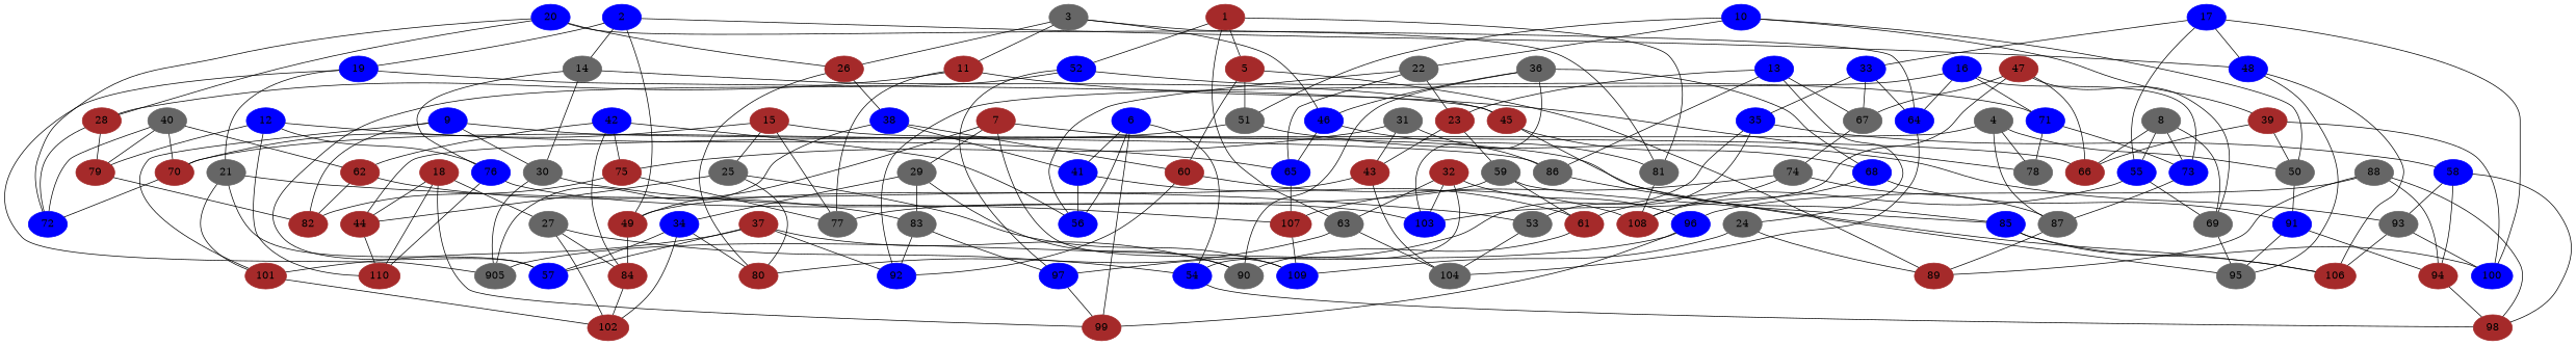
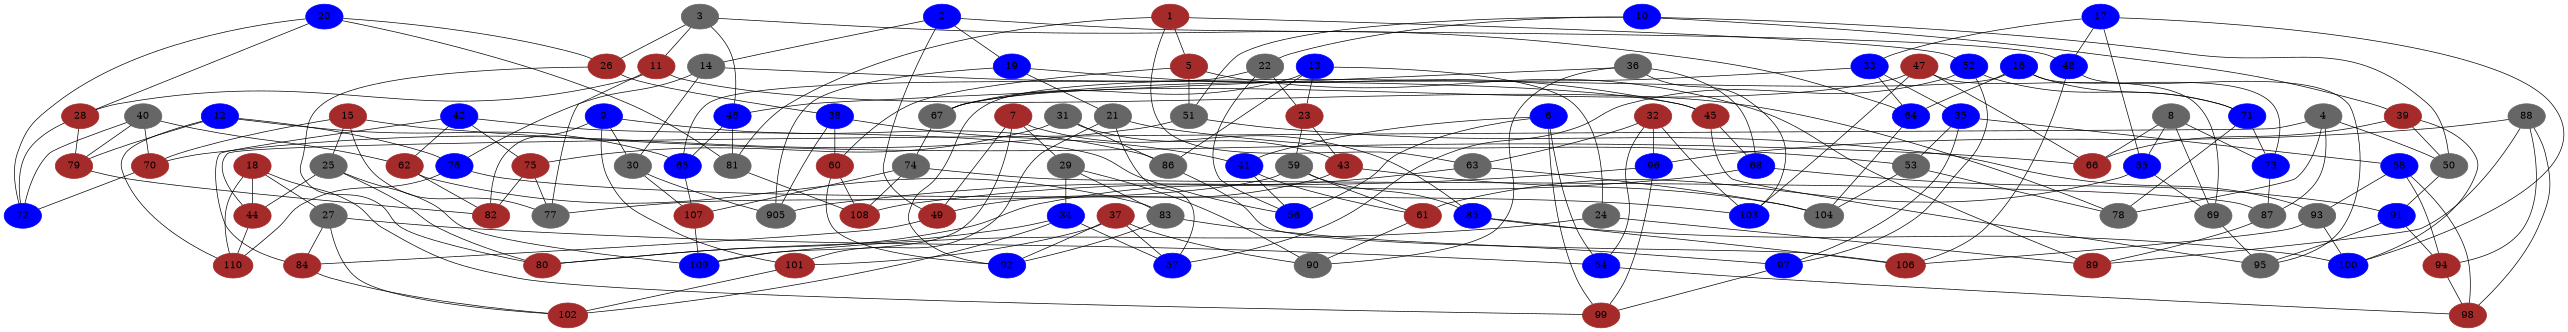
  graph {
    node [color=blue style=filled]
    1 [color=brown]
    5 [color=brown]
    52
    63 [color=gray40]
    81 [color=gray40]
    51 [color=gray40]
    60 [color=brown]
    89 [color=brown]
    71
    57
    97
    80 [color=brown]
    104 [color=gray40]
    108 [color=brown]
    14 [color=gray40]
    2
    19
    48
    49 [color=brown]
    30 [color=gray40]
    76
    45 [color=brown]
    21 [color=gray40]
    n24 [color=gray40 label=905]
    95 [color=gray40]
    106 [color=brown]
    84 [color=brown]
    3 [color=gray40]
    11 [color=brown]
    26 [color=brown]
    46
    64
    78 [color=gray40]
    28 [color=brown]
    77 [color=gray40]
    38
    65
    4 [color=gray40]
    44 [color=brown]
    50 [color=gray40]
    87 [color=gray40]
    110 [color=brown]
    91
    70 [color=brown]
    93 [color=gray40]
    92
    6
    41
    54
    56
    99 [color=brown]
    61 [color=brown]
    98 [color=brown]
    7 [color=brown]
    29 [color=gray40]
    85
    109
    34
    83 [color=gray40]
    90 [color=gray40]
    100
    8 [color=gray40]
    55
    66 [color=brown]
    69 [color=gray40]
    73
    9
    82 [color=brown]
    86 [color=gray40]
    101 [color=brown]
    107 [color=brown]
    102 [color=brown]
    10
    22 [color=gray40]
    39 [color=brown]
    23 [color=brown]
    79 [color=brown]
    72
    12
    103
    13
    24 [color=gray40]
    67 [color=gray40]
    43 [color=brown]
    59 [color=gray40]
    74 [color=gray40]
    68
    15 [color=brown]
    25 [color=gray40]
    16
    17
    33
    35
    18 [color=brown]
    27 [color=gray40]
    53 [color=gray40]
    20
    31 [color=gray40]
    75 [color=brown]
    32 [color=brown]
    96
    58
    94 [color=brown]
    36 [color=gray40]
    37 [color=brown]
    40 [color=gray40]
    62 [color=brown]
    42
    47 [color=brown]
    88 [color=gray40]
    1 -- 5
    1 -- 52
    1 -- 63
    1 -- 81
    5 -- 51
    5 -- 60
    5 -- 89
    52 -- 71
    52 -- 57
    52 -- 97
    63 -- 80
    63 -- 104
    81 -- 108
    51 -- 70
    51 -- 93
    60 -- 108
    60 -- 92
    71 -- 78
    71 -- 73
    97 -- 99
    14 -- 30
    14 -- 76
    14 -- 45
    2 -- 14
    2 -- 19
    2 -- 48
    2 -- 49
    19 -- 45
    19 -- 21
    19 -- n24
    48 -- 95
    48 -- 106
    49 -- 84
    30 -- n24
    30 -- 107
    76 -- 110
    76 -- 103
    45 -- 95
    45 -- 68
    21 -- 57
    21 -- 101
    21 -- 53
    84 -- 102
    3 -- 11
    3 -- 26
    3 -- 46
    3 -- 64
    11 -- 78
    11 -- 28
    11 -- 77
    26 -- 80
    26 -- 38
    46 -- 81
    46 -- 65
    64 -- 104
    28 -- 79
    28 -- 72
    38 -- 60
    38 -- n24
    38 -- 41
    65 -- 107
    4 -- 78
    4 -- 44
    4 -- 50
    4 -- 87
    44 -- 110
    50 -- 91
    87 -- 89
    91 -- 95
    91 -- 94
    70 -- 72
    93 -- 106
    93 -- 100
    6 -- 41
    6 -- 54
    6 -- 56
    6 -- 99
    41 -- 56
    41 -- 61
    54 -- 98
    61 -- 90
    7 -- 49
    7 -- 29
    7 -- 85
    7 -- 109
    29 -- 34
    29 -- 83
    29 -- 90
    85 -- 106
    85 -- 100
    34 -- 57
    34 -- 80
    34 -- 102
    83 -- 97
    83 -- 92
    8 -- 55
    8 -- 66
    8 -- 69
    8 -- 73
    55 -- 61
    55 -- 69
    69 -- 95
    73 -- 87
    9 -- 30
    9 -- 82
    9 -- 86
    9 -- 101
    86 -- 106
    101 -- 102
    107 -- 109
    10 -- 51
    10 -- 50
    10 -- 22
    10 -- 39
    22 -- 65
    22 -- 56
    22 -- 23
    39 -- 50
    39 -- 100
    39 -- 66
    23 -- 43
    23 -- 59
    79 -- 82
    12 -- 76
    12 -- 65
    12 -- 110
    12 -- 79
    13 -- 86
    13 -- 23
    13 -- 24
    13 -- 67
    24 -- 89
    24 -- 109
    67 -- 74
    43 -- 104
    43 -- 49
    59 -- 77
    59 -- 61
    59 -- 85
    74 -- 108
    74 -- 87
    74 -- 107
    68 -- 108
    68 -- 91
    15 -- 77
    15 -- 70
    15 -- 66
    15 -- 25
    25 -- 80
    25 -- 44
    25 -- 109
    16 -- 71
    16 -- 64
    16 -- 92
    16 -- 73
    17 -- 48
    17 -- 100
    17 -- 55
    17 -- 33
    33 -- 64
    33 -- 67
    33 -- 35
    35 -- 97
    35 -- 53
    35 -- 58
    18 -- 44
    18 -- 110
    18 -- 99
    18 -- 27
    27 -- 84
    27 -- 54
    27 -- 102
    53 -- 104
+   53 -- 78
    20 -- 81
    20 -- 26
    20 -- 28
    20 -- 72
    31 -- 86
    31 -- 43
    31 -- 75
    75 -- 77
    75 -- 82
    32 -- 63
    32 -- 54
    32 -- 103
    32 -- 96
    96 -- n24
    96 -- 99
    58 -- 93
    58 -- 98
    58 -- 94
    94 -- 98
    36 -- 46
    36 -- 90
    36 -- 103
    36 -- 68
    37 -- 57
    37 -- 92
    37 -- 90
    37 -- 101
    40 -- 70
    40 -- 79
    40 -- 72
    40 -- 62
    62 -- 83
    62 -- 82
    42 -- 84
    42 -- 56
    42 -- 75
    42 -- 62
    47 -- 66
    47 -- 69
    47 -- 103
    47 -- 67
    88 -- 89
    88 -- 98
    88 -- 96
    88 -- 94
  }
